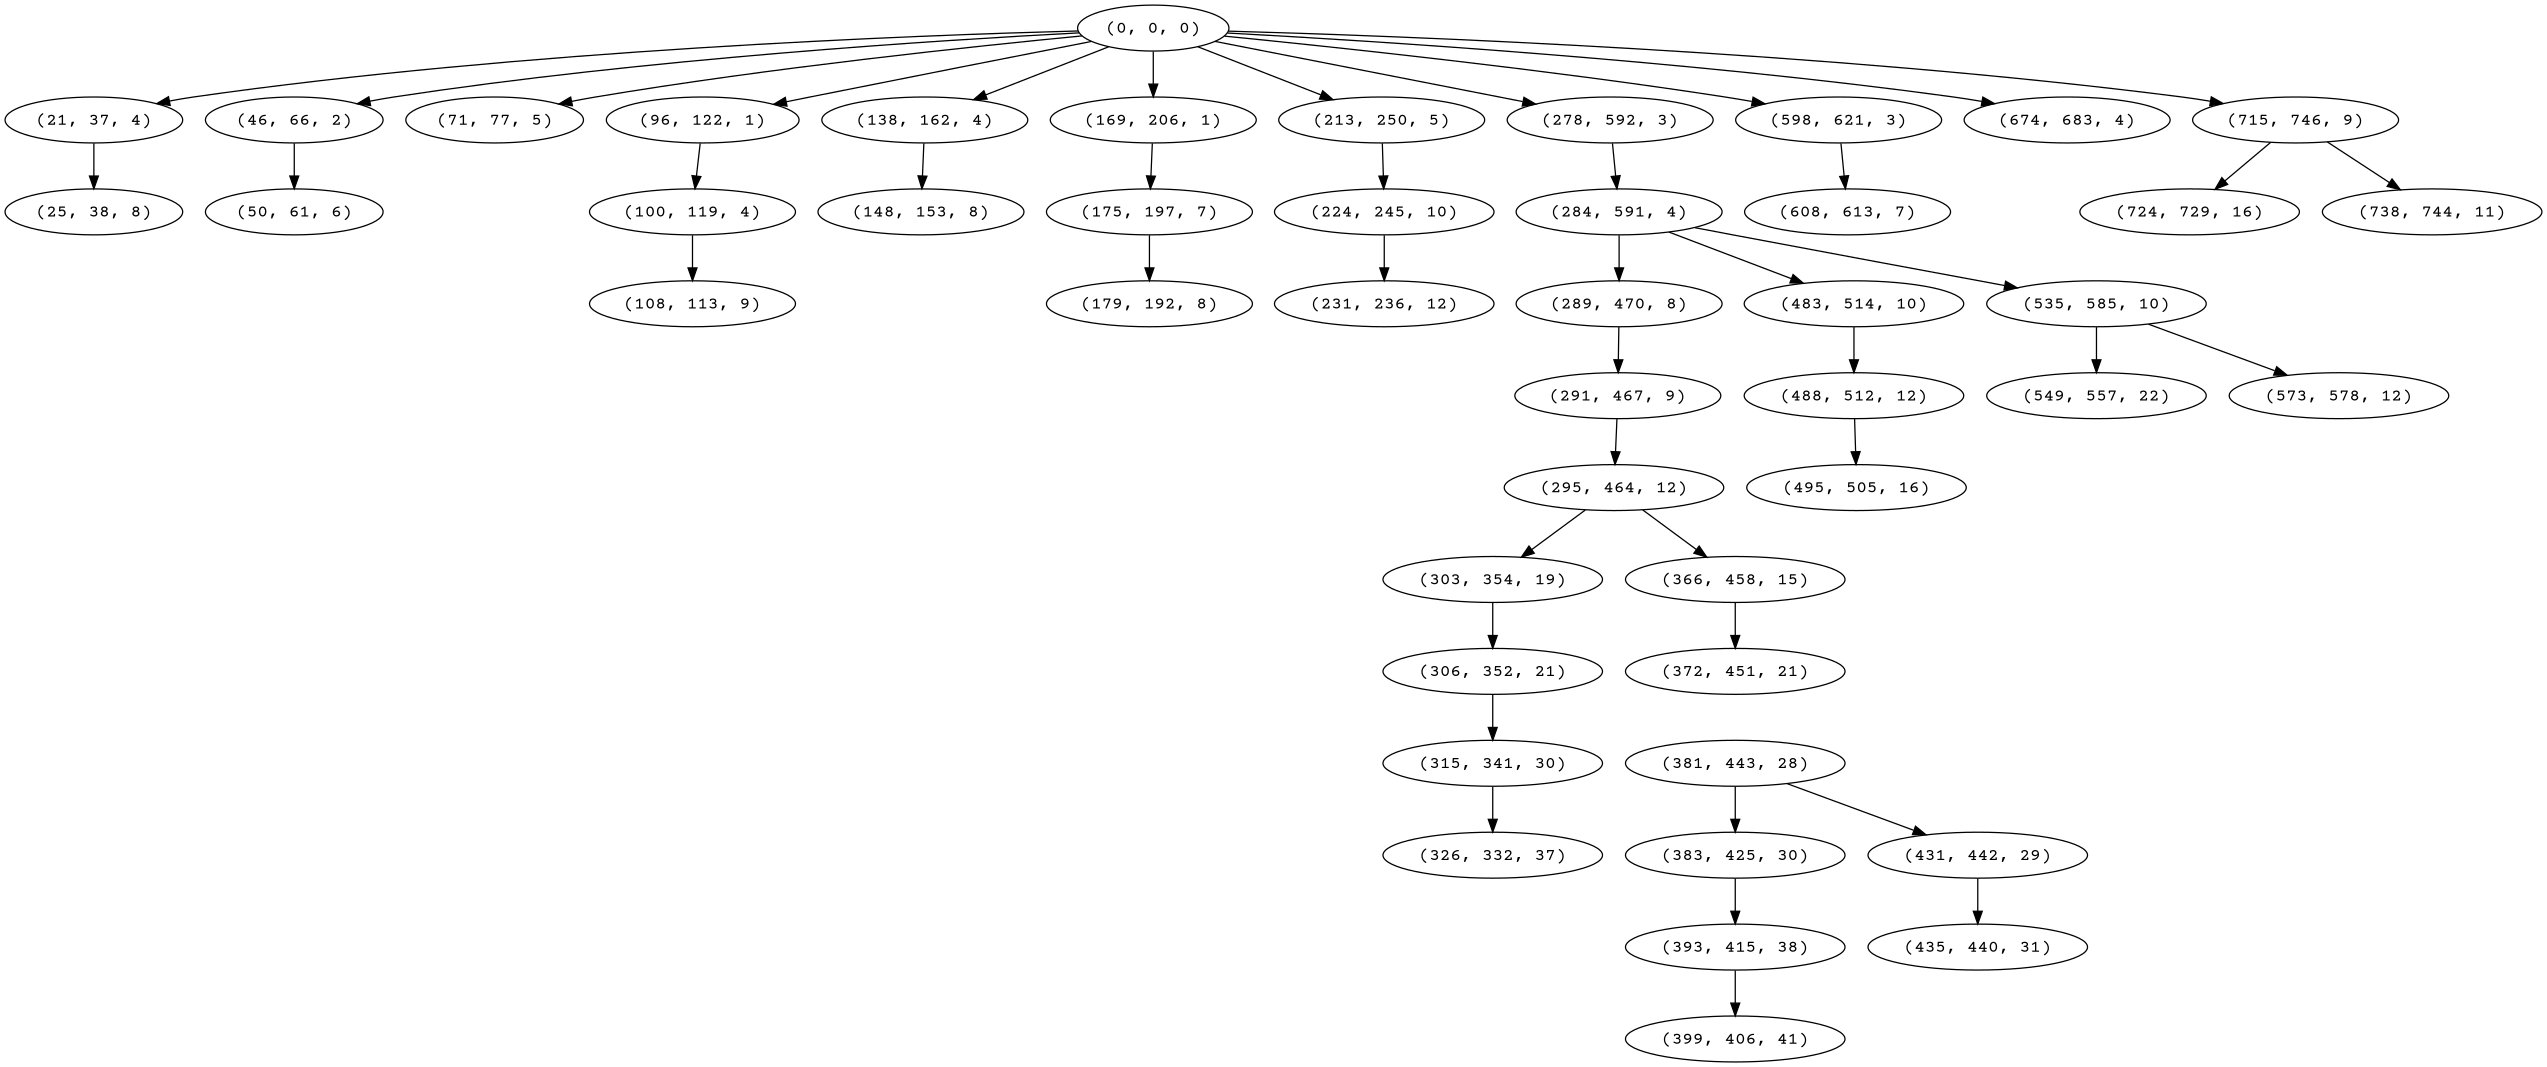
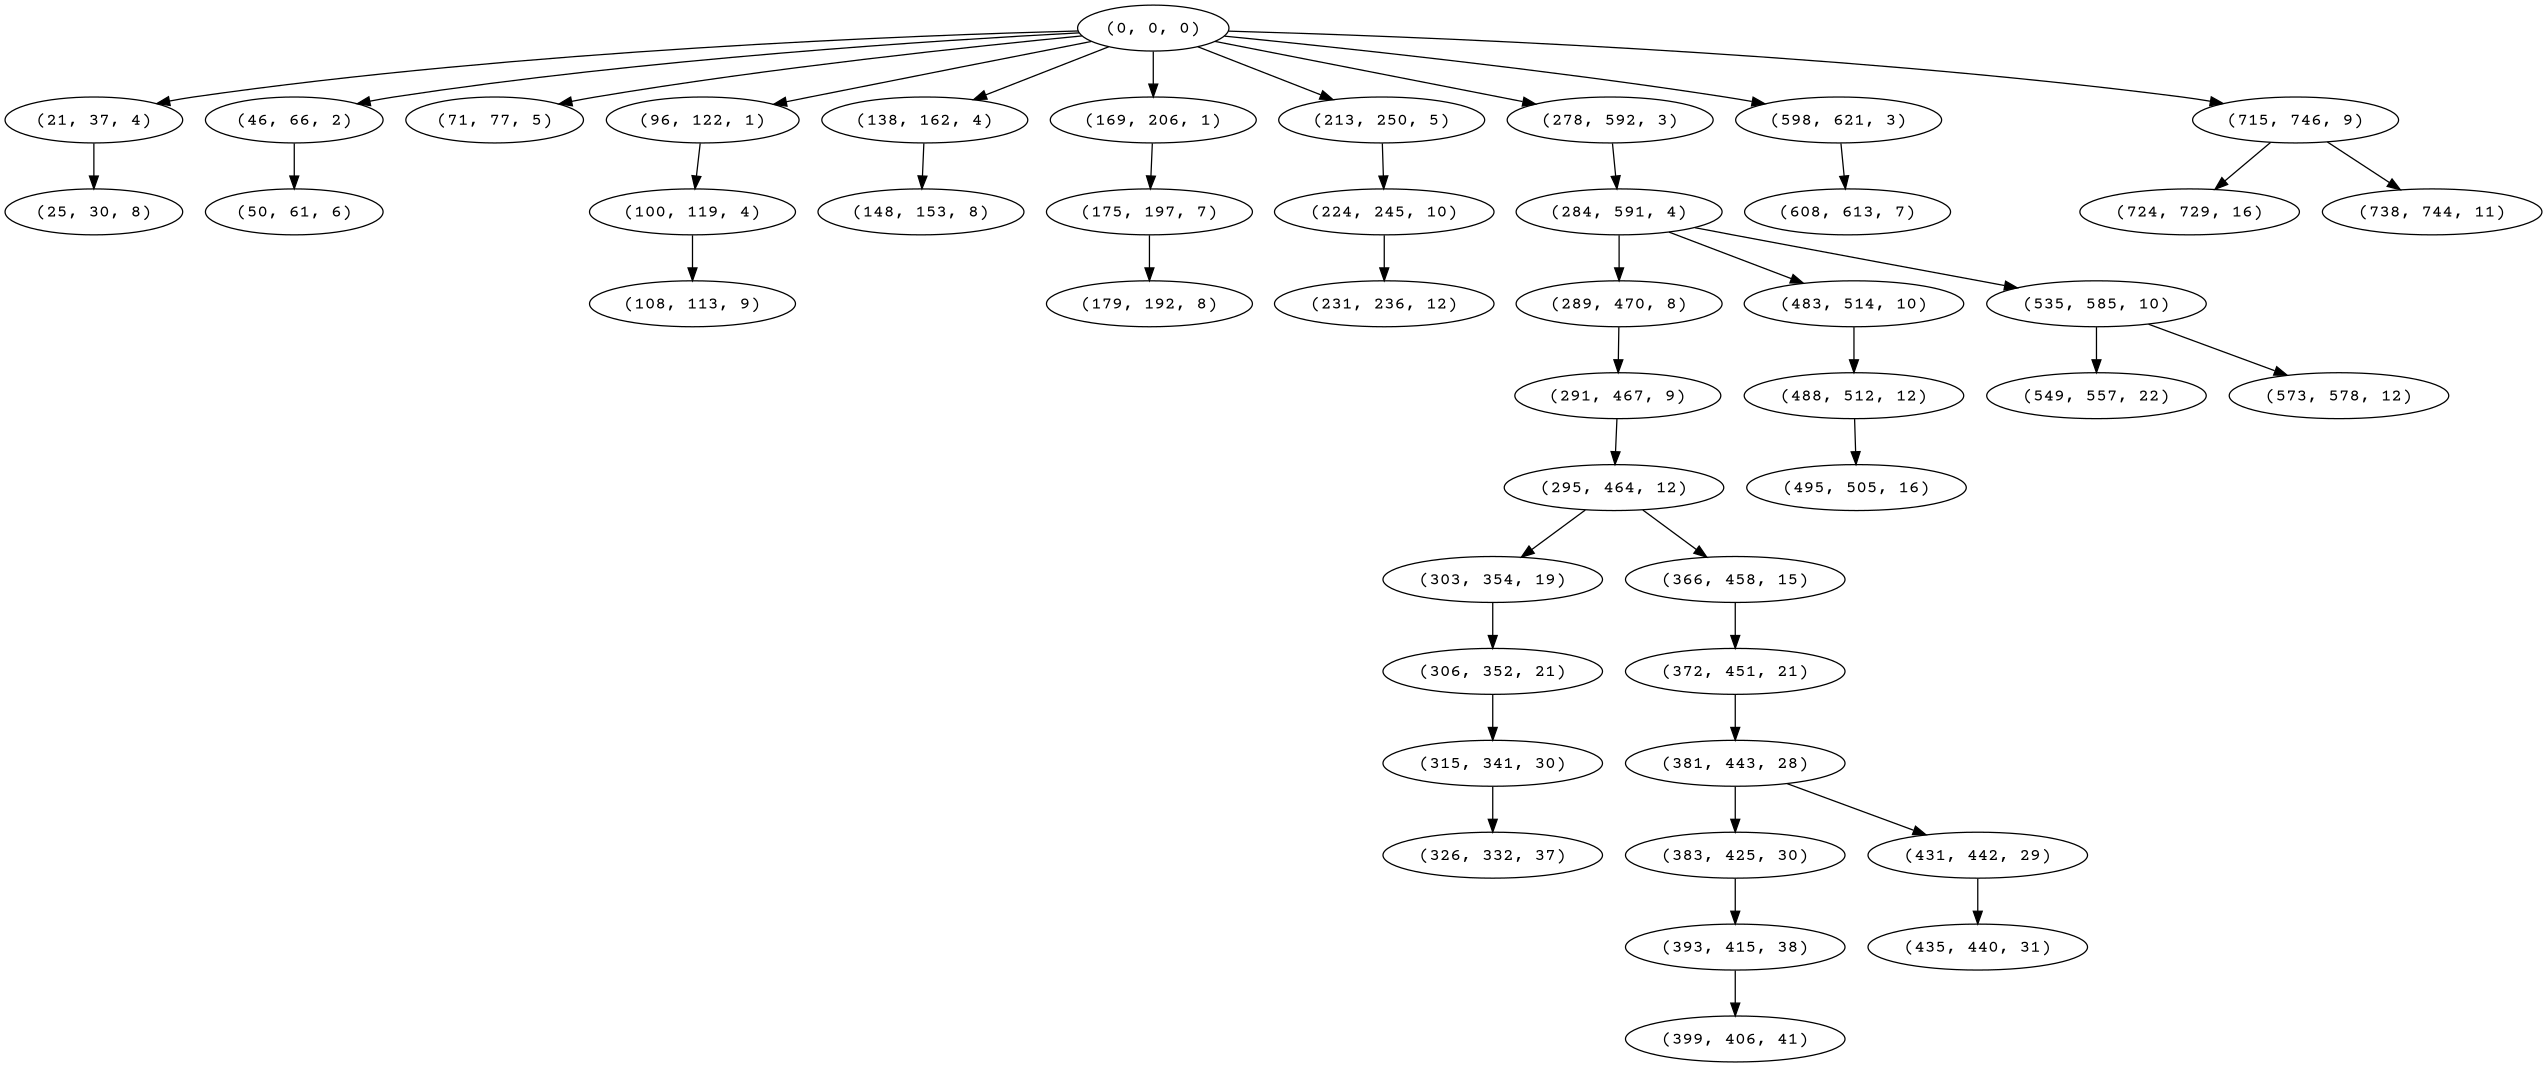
  digraph {
    fontname="Courier Prime"
    node [fontname="Courier Prime"]
    edge [fontname="Courier Prime"]
    "(0, 0, 0)"
    "(21, 37, 4)"
    "(46, 66, 2)"
    n4 [label="(71, 77, 5)"]
    "(96, 122, 1)"
    "(138, 162, 4)"
    "(169, 206, 1)"
    "(213, 250, 5)"
    "(278, 592, 3)"
    "(598, 621, 3)"
-   "(674, 683, 4)"
    "(715, 746, 9)"
-   "(25, 30, 8)" [label="(25, 38, 8)"]
+   "(25, 30, 8)"
    "(50, 61, 6)"
    "(100, 119, 4)"
    "(148, 153, 8)"
    "(175, 197, 7)"
    "(224, 245, 10)"
    "(284, 591, 4)"
    "(608, 613, 7)"
    "(724, 729, 16)"
    "(738, 744, 11)"
    "(108, 113, 9)"
    "(179, 192, 8)"
    "(231, 236, 12)"
    "(289, 470, 8)"
    "(483, 514, 10)"
    "(535, 585, 10)"
    "(291, 467, 9)"
    "(488, 512, 12)"
    "(549, 557, 22)"
    "(573, 578, 12)"
    "(295, 464, 12)"
    "(303, 354, 19)"
    "(366, 458, 15)"
    "(306, 352, 21)"
    "(372, 451, 21)"
    "(315, 341, 30)"
    "(326, 332, 37)"
    "(381, 443, 28)"
    "(383, 425, 30)"
    "(431, 442, 29)"
    "(393, 415, 38)"
    "(435, 440, 31)"
    "(399, 406, 41)"
    "(495, 505, 16)"
    "(0, 0, 0)" -> "(21, 37, 4)"
    "(0, 0, 0)" -> "(46, 66, 2)"
    "(0, 0, 0)" -> n4
    "(0, 0, 0)" -> "(96, 122, 1)"
    "(0, 0, 0)" -> "(138, 162, 4)"
    "(0, 0, 0)" -> "(169, 206, 1)"
    "(0, 0, 0)" -> "(213, 250, 5)"
    "(0, 0, 0)" -> "(278, 592, 3)"
    "(0, 0, 0)" -> "(598, 621, 3)"
-   "(0, 0, 0)" -> "(674, 683, 4)"
    "(0, 0, 0)" -> "(715, 746, 9)"
    "(21, 37, 4)" -> "(25, 30, 8)"
    "(46, 66, 2)" -> "(50, 61, 6)"
    "(96, 122, 1)" -> "(100, 119, 4)"
    "(138, 162, 4)" -> "(148, 153, 8)"
    "(169, 206, 1)" -> "(175, 197, 7)"
    "(213, 250, 5)" -> "(224, 245, 10)"
    "(278, 592, 3)" -> "(284, 591, 4)"
    "(598, 621, 3)" -> "(608, 613, 7)"
    "(715, 746, 9)" -> "(724, 729, 16)"
    "(715, 746, 9)" -> "(738, 744, 11)"
    "(100, 119, 4)" -> "(108, 113, 9)"
    "(175, 197, 7)" -> "(179, 192, 8)"
    "(224, 245, 10)" -> "(231, 236, 12)"
    "(284, 591, 4)" -> "(289, 470, 8)"
    "(284, 591, 4)" -> "(483, 514, 10)"
    "(284, 591, 4)" -> "(535, 585, 10)"
    "(289, 470, 8)" -> "(291, 467, 9)"
    "(483, 514, 10)" -> "(488, 512, 12)"
    "(535, 585, 10)" -> "(549, 557, 22)"
    "(535, 585, 10)" -> "(573, 578, 12)"
    "(291, 467, 9)" -> "(295, 464, 12)"
    "(488, 512, 12)" -> "(495, 505, 16)"
    "(295, 464, 12)" -> "(303, 354, 19)"
    "(295, 464, 12)" -> "(366, 458, 15)"
    "(303, 354, 19)" -> "(306, 352, 21)"
    "(366, 458, 15)" -> "(372, 451, 21)"
    "(306, 352, 21)" -> "(315, 341, 30)"
+   "(372, 451, 21)" -> "(381, 443, 28)"
    "(315, 341, 30)" -> "(326, 332, 37)"
    "(381, 443, 28)" -> "(383, 425, 30)"
    "(381, 443, 28)" -> "(431, 442, 29)"
    "(383, 425, 30)" -> "(393, 415, 38)"
    "(431, 442, 29)" -> "(435, 440, 31)"
    "(393, 415, 38)" -> "(399, 406, 41)"
  }
